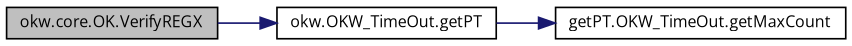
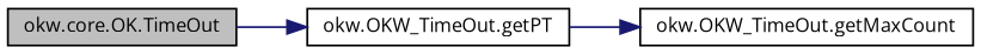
  digraph {
    fontname="Open Sans"
    rankdir=LR
    node [color=black fillcolor=white fontname="Open Sans" fontsize=10 shape=record style=filled]
    edge [color=midnightblue fontname="Open Sans" fontsize=10 labelfontname=Helvetica labelfontsize=10 style=solid]
-   n1 [fillcolor=grey75 fontcolor=black height=0.2 label="okw.core.OK.VerifyREGX" width=0.4]
+   n1 [fillcolor=grey75 fontcolor=black height=0.2 label="okw.core.OK.TimeOut" width=0.4]
    n2 [height=0.2 label="okw.OKW_TimeOut.getPT" width=0.4]
-   n3 [height=0.2 label="getPT.OKW_TimeOut.getMaxCount" width=0.4]
+   n3 [height=0.2 label="okw.OKW_TimeOut.getMaxCount" width=0.4]
    n1 -> n2
    n2 -> n3
  }
